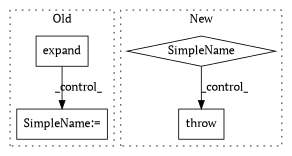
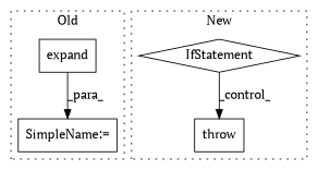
  digraph {
    fontname="PT Serif"
    node [fontname="PT Serif" shape=box]
    edge [fontname="PT Serif"]
    n1 [a=32 l="7,1" label=expand s="16774,16827"]
    n2 [a=7 l=1 label="SimpleName:=" s=16766]
    n3 [a=53 l=6 label=throw s=17082]
-   n4 [a=25 l="4,2" label=SimpleName s="16980,17024" shape=diamond]
+   n4 [a=25 l="4,2" label=IfStatement s="16980,17024" shape=diamond]
    subgraph cluster_1 {
      label=Old
      style=dotted
      n1
      n2
    }
    subgraph cluster_2 {
      label=New
      style=dotted
      n3
      n4
    }
-   n1 -> n2 [label=_control_]
+   n1 -> n2 [label=_para_]
    n4 -> n3 [label=_control_]
  }
